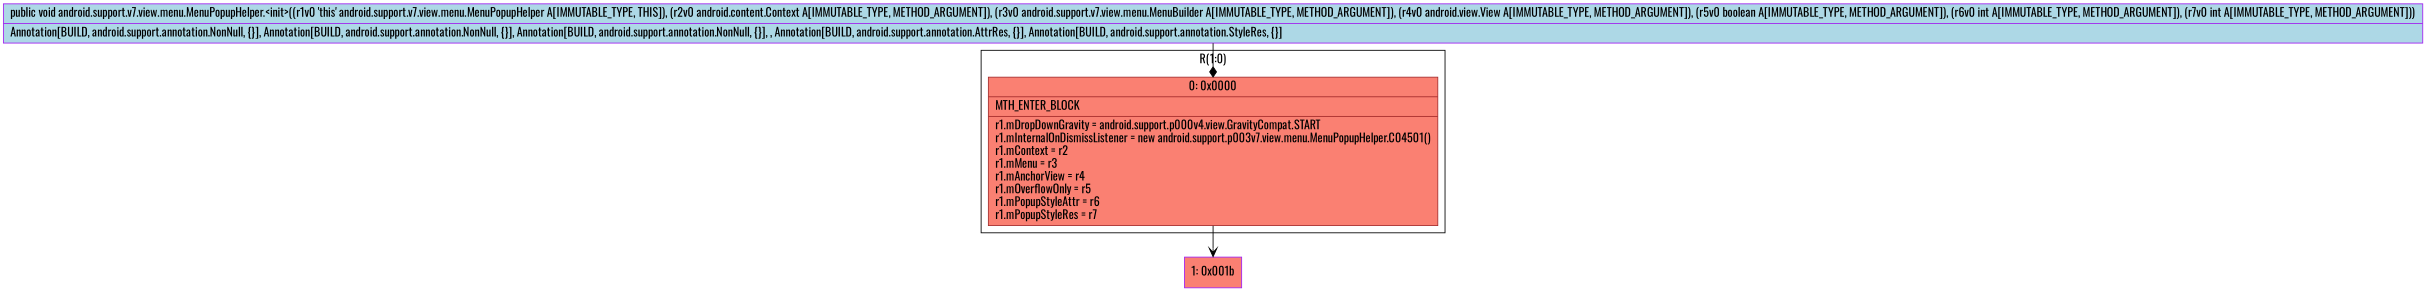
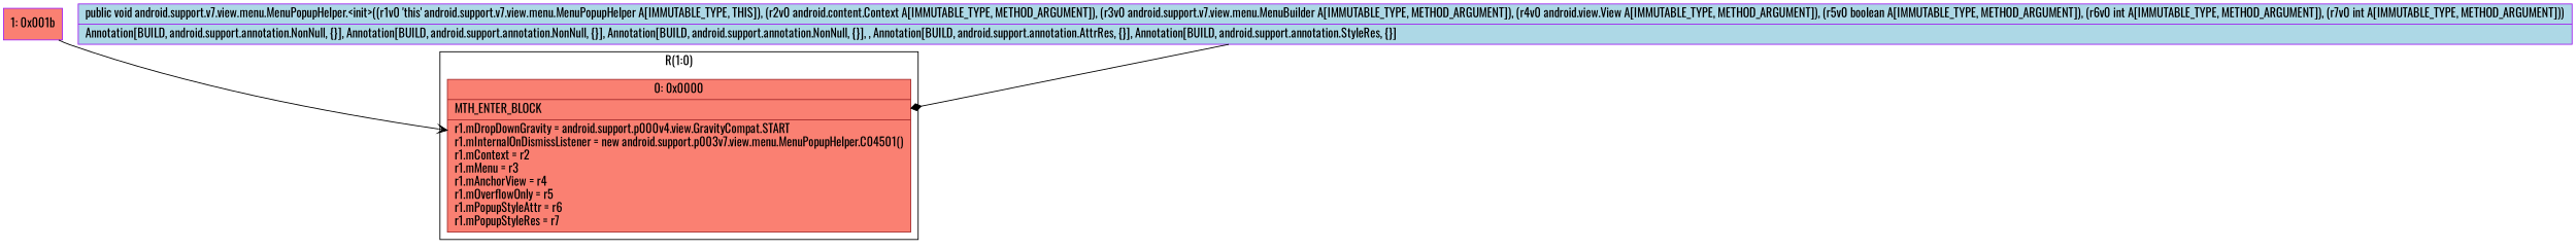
  digraph {
    fontname=Oswald
    node [color=purple shape=record style=filled fillcolor=salmon fontname=Oswald]
    edge [fontname=Oswald]
    n1 [color=brown label="{0\:\ 0x0000|MTH_ENTER_BLOCK\l|r1.mDropDownGravity = android.support.p000v4.view.GravityCompat.START\lr1.mInternalOnDismissListener = new android.support.p003v7.view.menu.MenuPopupHelper.C04501()\lr1.mContext = r2\lr1.mMenu = r3\lr1.mAnchorView = r4\lr1.mOverflowOnly = r5\lr1.mPopupStyleAttr = r6\lr1.mPopupStyleRes = r7\l}"]
    n2 [label="{1\:\ 0x001b}"]
    n3 [label="{public void android.support.v7.view.menu.MenuPopupHelper.\<init\>((r1v0 'this' android.support.v7.view.menu.MenuPopupHelper A[IMMUTABLE_TYPE, THIS]), (r2v0 android.content.Context A[IMMUTABLE_TYPE, METHOD_ARGUMENT]), (r3v0 android.support.v7.view.menu.MenuBuilder A[IMMUTABLE_TYPE, METHOD_ARGUMENT]), (r4v0 android.view.View A[IMMUTABLE_TYPE, METHOD_ARGUMENT]), (r5v0 boolean A[IMMUTABLE_TYPE, METHOD_ARGUMENT]), (r6v0 int A[IMMUTABLE_TYPE, METHOD_ARGUMENT]), (r7v0 int A[IMMUTABLE_TYPE, METHOD_ARGUMENT]))  | Annotation[BUILD, android.support.annotation.NonNull, \{\}], Annotation[BUILD, android.support.annotation.NonNull, \{\}], Annotation[BUILD, android.support.annotation.NonNull, \{\}], , Annotation[BUILD, android.support.annotation.AttrRes, \{\}], Annotation[BUILD, android.support.annotation.StyleRes, \{\}]\l}" fillcolor=lightblue]
    subgraph cluster_1 {
      label="R(1:0)"
      n1
    }
-   n1 -> n2 [arrowhead=vee]
+   n2 -> n1 [arrowhead=vee]
    n3 -> n1 [arrowhead=diamond]
  }
